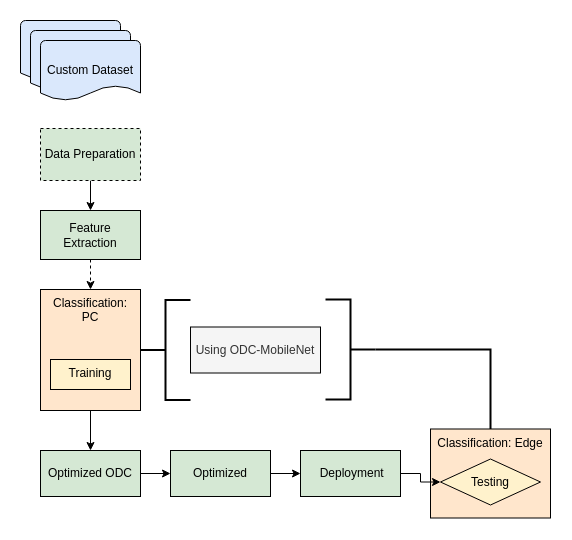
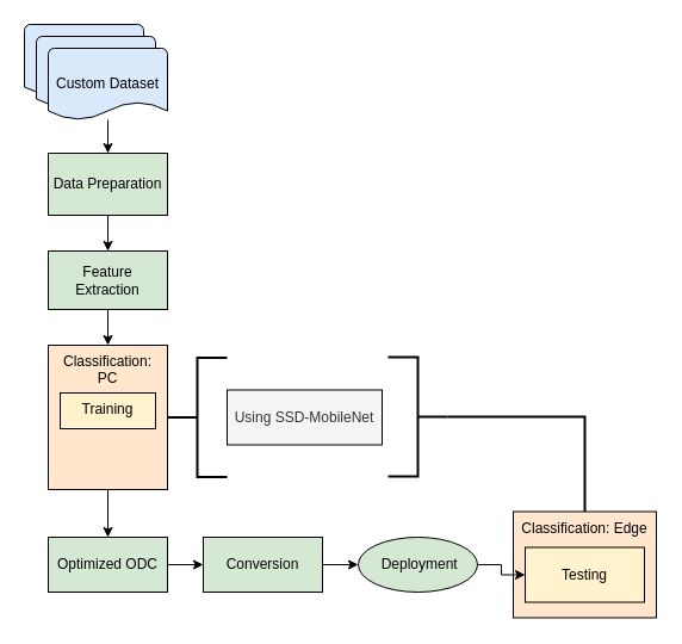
  <mxCell id="0" />
  <mxCell id="1" parent="0" />
  <mxCell id="2" value="Classification: Edge" style="rounded=0;whiteSpace=wrap;html=1;verticalAlign=top;fillColor=#ffe6cc;strokeColor=#000000;" parent="1" vertex="1"><mxGeometry x="430" y="428.5" width="120" height="89" as="geometry" /></mxCell>
  <mxCell id="3" style="edgeStyle=orthogonalEdgeStyle;rounded=0;orthogonalLoop=1;jettySize=auto;html=1;exitX=0.5;exitY=1;exitDx=0;exitDy=0;entryX=0.5;entryY=0;entryDx=0;entryDy=0;" parent="1" source="4" target="17" edge="1"><mxGeometry relative="1" as="geometry" /></mxCell>
  <mxCell id="4" value="Classification: &lt;br&gt;PC" style="rounded=0;whiteSpace=wrap;html=1;verticalAlign=top;fillColor=#ffe6cc;strokeColor=#000000;" parent="1" vertex="1"><mxGeometry x="40" y="289" width="100" height="121" as="geometry" /></mxCell>
  <mxCell id="5" value="" style="strokeWidth=1;html=1;shape=mxgraph.flowchart.document2;whiteSpace=wrap;size=0.25;fillColor=#dae8fc;strokeColor=#000000;" parent="1" vertex="1"><mxGeometry x="20" y="20" width="100" height="60" as="geometry" /></mxCell>
  <mxCell id="6" value="" style="strokeWidth=1;html=1;shape=mxgraph.flowchart.document2;whiteSpace=wrap;size=0.25;fillColor=#dae8fc;strokeColor=#000000;" parent="1" vertex="1"><mxGeometry x="30" y="30" width="100" height="60" as="geometry" /></mxCell>
  <mxCell id="7" value="Custom Dataset" style="strokeWidth=1;html=1;shape=mxgraph.flowchart.document2;whiteSpace=wrap;size=0.25;fillColor=#dae8fc;strokeColor=#000000;" parent="1" vertex="1"><mxGeometry x="40" y="40" width="100" height="60" as="geometry" /></mxCell>
  <mxCell id="8" style="edgeStyle=orthogonalEdgeStyle;rounded=0;orthogonalLoop=1;jettySize=auto;html=1;exitX=0.5;exitY=1;exitDx=0;exitDy=0;" parent="1" source="9" target="11" edge="1"><mxGeometry relative="1" as="geometry" /></mxCell>
- <mxCell id="9" value="Data Preparation" style="rounded=0;whiteSpace=wrap;html=1;fillColor=#d5e8d4;strokeColor=#000000;dashed=1;" parent="1" vertex="1"><mxGeometry x="40" y="128" width="100" height="52" as="geometry" /></mxCell>
- <mxCell id="10" style="edgeStyle=orthogonalEdgeStyle;rounded=0;orthogonalLoop=1;jettySize=auto;html=1;exitX=0.5;exitY=1;exitDx=0;exitDy=0;entryX=0.5;entryY=0;entryDx=0;entryDy=0;dashed=1;" parent="1" source="11" target="4" edge="1"><mxGeometry relative="1" as="geometry" /></mxCell>
+ <mxCell id="9" value="Data Preparation" style="rounded=0;whiteSpace=wrap;html=1;fillColor=#d5e8d4;strokeColor=#000000;" parent="1" vertex="1"><mxGeometry x="40" y="128" width="100" height="52" as="geometry" /></mxCell>
+ <mxCell id="10" style="edgeStyle=orthogonalEdgeStyle;rounded=0;orthogonalLoop=1;jettySize=auto;html=1;exitX=0.5;exitY=1;exitDx=0;exitDy=0;entryX=0.5;entryY=0;entryDx=0;entryDy=0;" parent="1" source="11" target="4" edge="1"><mxGeometry relative="1" as="geometry" /></mxCell>
  <mxCell id="11" value="Feature Extraction" style="rounded=0;whiteSpace=wrap;html=1;fillColor=#d5e8d4;strokeColor=#000000;" parent="1" vertex="1"><mxGeometry x="40" y="210" width="100" height="49" as="geometry" /></mxCell>
- <mxCell id="12" value="Training" style="rounded=0;whiteSpace=wrap;html=1;verticalAlign=top;fillColor=#fff2cc;strokeColor=#000000;" parent="1" vertex="1"><mxGeometry x="50" y="359" width="80" height="30" as="geometry" /></mxCell>
+ <mxCell id="12" value="Training" style="rounded=0;whiteSpace=wrap;html=1;verticalAlign=top;fillColor=#fff2cc;strokeColor=#000000;" parent="1" vertex="1"><mxGeometry x="50" y="329" width="80" height="30" as="geometry" /></mxCell>
+ <mxCell id="13" value="" style="endArrow=classic;html=1;entryX=0.5;entryY=0;entryDx=0;entryDy=0;" parent="1" source="7" target="9" edge="1"><mxGeometry width="50" height="50" relative="1" as="geometry"><mxPoint x="-30" y="160" as="sourcePoint" /><mxPoint x="20" y="110" as="targetPoint" /></mxGeometry></mxCell>
  <mxCell id="14" value="" style="strokeWidth=2;html=1;shape=mxgraph.flowchart.annotation_2;align=left;labelPosition=right;pointerEvents=1;" parent="1" vertex="1"><mxGeometry x="140" y="299.5" width="50" height="100" as="geometry" /></mxCell>
- <mxCell id="15" value="Using ODC-MobileNet" style="rounded=0;whiteSpace=wrap;html=1;fillColor=#f5f5f5;strokeColor=#000000;fontColor=#333333;" parent="1" vertex="1"><mxGeometry x="190" y="326.5" width="130" height="46" as="geometry" /></mxCell>
+ <mxCell id="15" value="Using SSD-MobileNet" style="rounded=0;whiteSpace=wrap;html=1;fillColor=#f5f5f5;strokeColor=#000000;fontColor=#333333;" parent="1" vertex="1"><mxGeometry x="190" y="326.5" width="130" height="46" as="geometry" /></mxCell>
  <mxCell id="16" style="edgeStyle=orthogonalEdgeStyle;rounded=0;orthogonalLoop=1;jettySize=auto;html=1;exitX=1;exitY=0.5;exitDx=0;exitDy=0;entryX=0;entryY=0.5;entryDx=0;entryDy=0;" parent="1" source="17" target="19" edge="1"><mxGeometry relative="1" as="geometry" /></mxCell>
  <mxCell id="17" value="Optimized ODC" style="rounded=0;whiteSpace=wrap;html=1;fillColor=#d5e8d4;strokeColor=#000000;" parent="1" vertex="1"><mxGeometry x="40" y="450" width="100" height="46" as="geometry" /></mxCell>
  <mxCell id="18" style="edgeStyle=orthogonalEdgeStyle;rounded=0;orthogonalLoop=1;jettySize=auto;html=1;exitX=1;exitY=0.5;exitDx=0;exitDy=0;entryX=0;entryY=0.5;entryDx=0;entryDy=0;" parent="1" source="19" target="21" edge="1"><mxGeometry relative="1" as="geometry"><mxPoint x="300.143" y="472.857" as="targetPoint" /></mxGeometry></mxCell>
- <mxCell id="19" value="Optimized" style="rounded=0;whiteSpace=wrap;html=1;fillColor=#d5e8d4;strokeColor=#000000;" parent="1" vertex="1"><mxGeometry x="170" y="450" width="100" height="46" as="geometry" /></mxCell>
+ <mxCell id="19" value="Conversion" style="rounded=0;whiteSpace=wrap;html=1;fillColor=#d5e8d4;strokeColor=#000000;" parent="1" vertex="1"><mxGeometry x="170" y="450" width="100" height="46" as="geometry" /></mxCell>
  <mxCell id="20" style="edgeStyle=orthogonalEdgeStyle;rounded=0;orthogonalLoop=1;jettySize=auto;html=1;exitX=1;exitY=0.5;exitDx=0;exitDy=0;" parent="1" source="21" target="22" edge="1"><mxGeometry relative="1" as="geometry" /></mxCell>
- <mxCell id="21" value="&amp;nbsp;Deployment" style="rounded=0;whiteSpace=wrap;html=1;fillColor=#d5e8d4;strokeColor=#000000;" parent="1" vertex="1"><mxGeometry x="300" y="450" width="100" height="46" as="geometry" /></mxCell>
- <mxCell id="22" value="Testing" style="rhombus;whiteSpace=wrap;html=1;fillColor=#fff2cc;strokeColor=#000000;" parent="1" vertex="1"><mxGeometry x="440" y="458.5" width="100" height="46" as="geometry" /></mxCell>
+ <mxCell id="21" value="&amp;nbsp;Deployment" style="ellipse;whiteSpace=wrap;html=1;fillColor=#d5e8d4;strokeColor=#000000;" parent="1" vertex="1"><mxGeometry x="300" y="450" width="100" height="46" as="geometry" /></mxCell>
+ <mxCell id="22" value="Testing" style="rounded=0;whiteSpace=wrap;html=1;fillColor=#fff2cc;strokeColor=#000000;" parent="1" vertex="1"><mxGeometry x="440" y="458.5" width="100" height="46" as="geometry" /></mxCell>
  <mxCell id="23" style="edgeStyle=orthogonalEdgeStyle;rounded=0;orthogonalLoop=1;jettySize=auto;html=1;exitX=0;exitY=0.5;exitDx=0;exitDy=0;exitPerimeter=0;entryX=0.5;entryY=0;entryDx=0;entryDy=0;endArrow=none;endFill=0;strokeWidth=2;" parent="1" source="24" target="2" edge="1"><mxGeometry relative="1" as="geometry" /></mxCell>
  <mxCell id="24" value="" style="strokeWidth=2;html=1;shape=mxgraph.flowchart.annotation_2;align=left;labelPosition=right;pointerEvents=1;rotation=-180;" parent="1" vertex="1"><mxGeometry x="325" y="299" width="50" height="100" as="geometry" /></mxCell>
